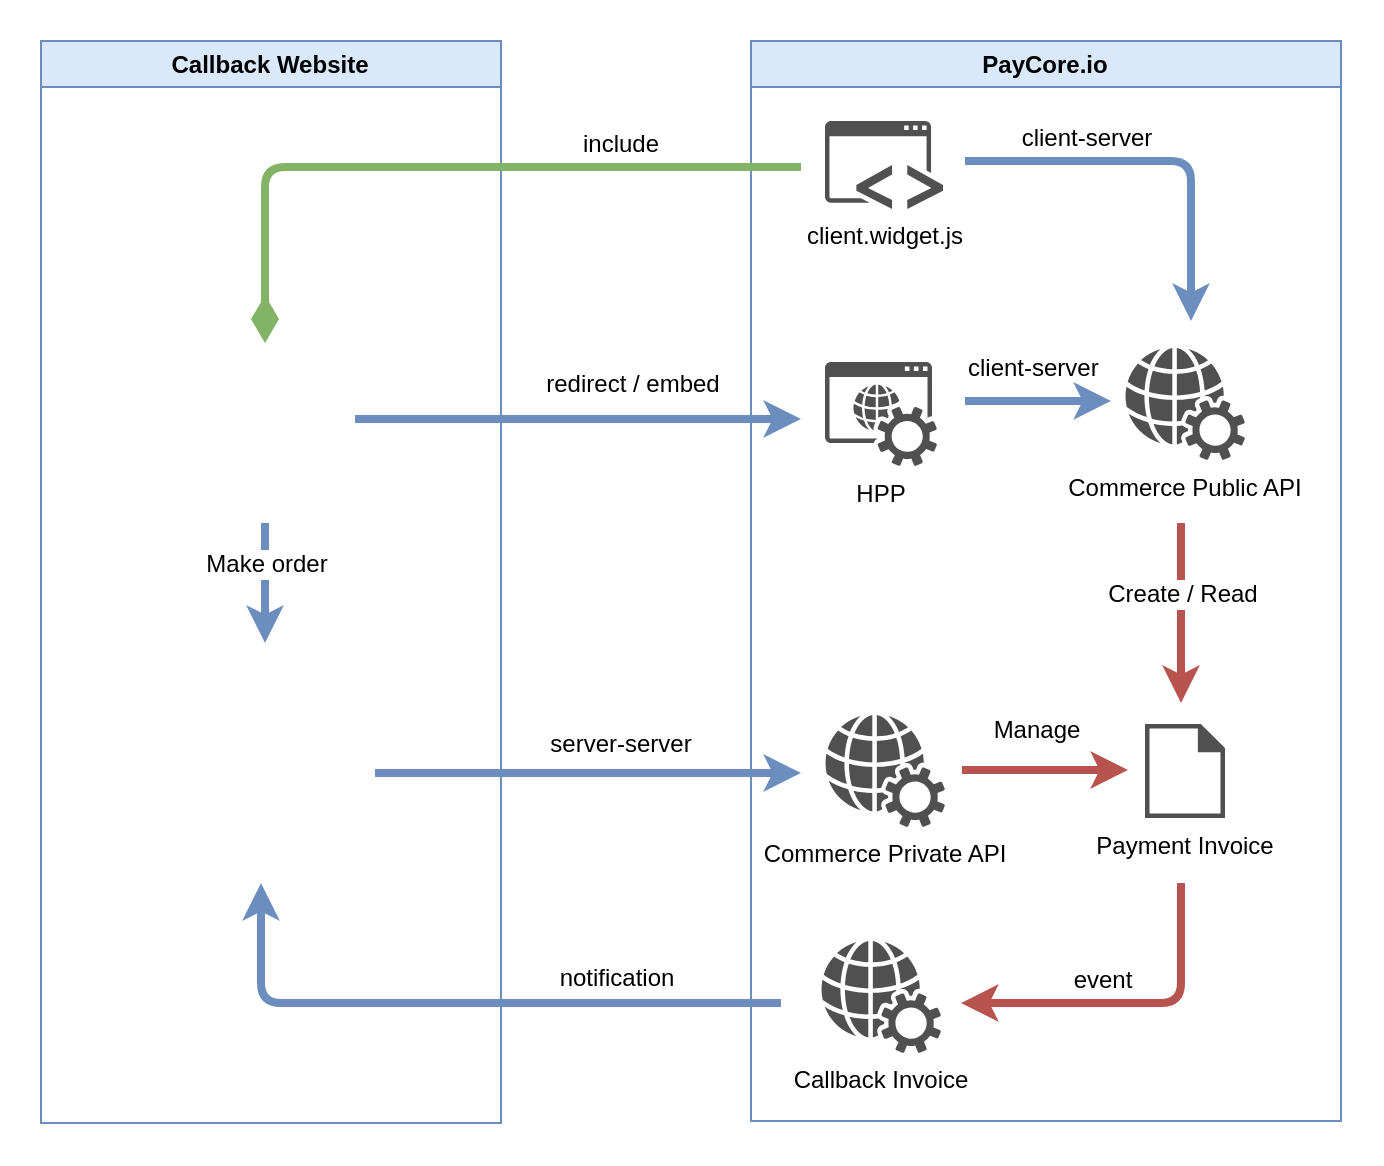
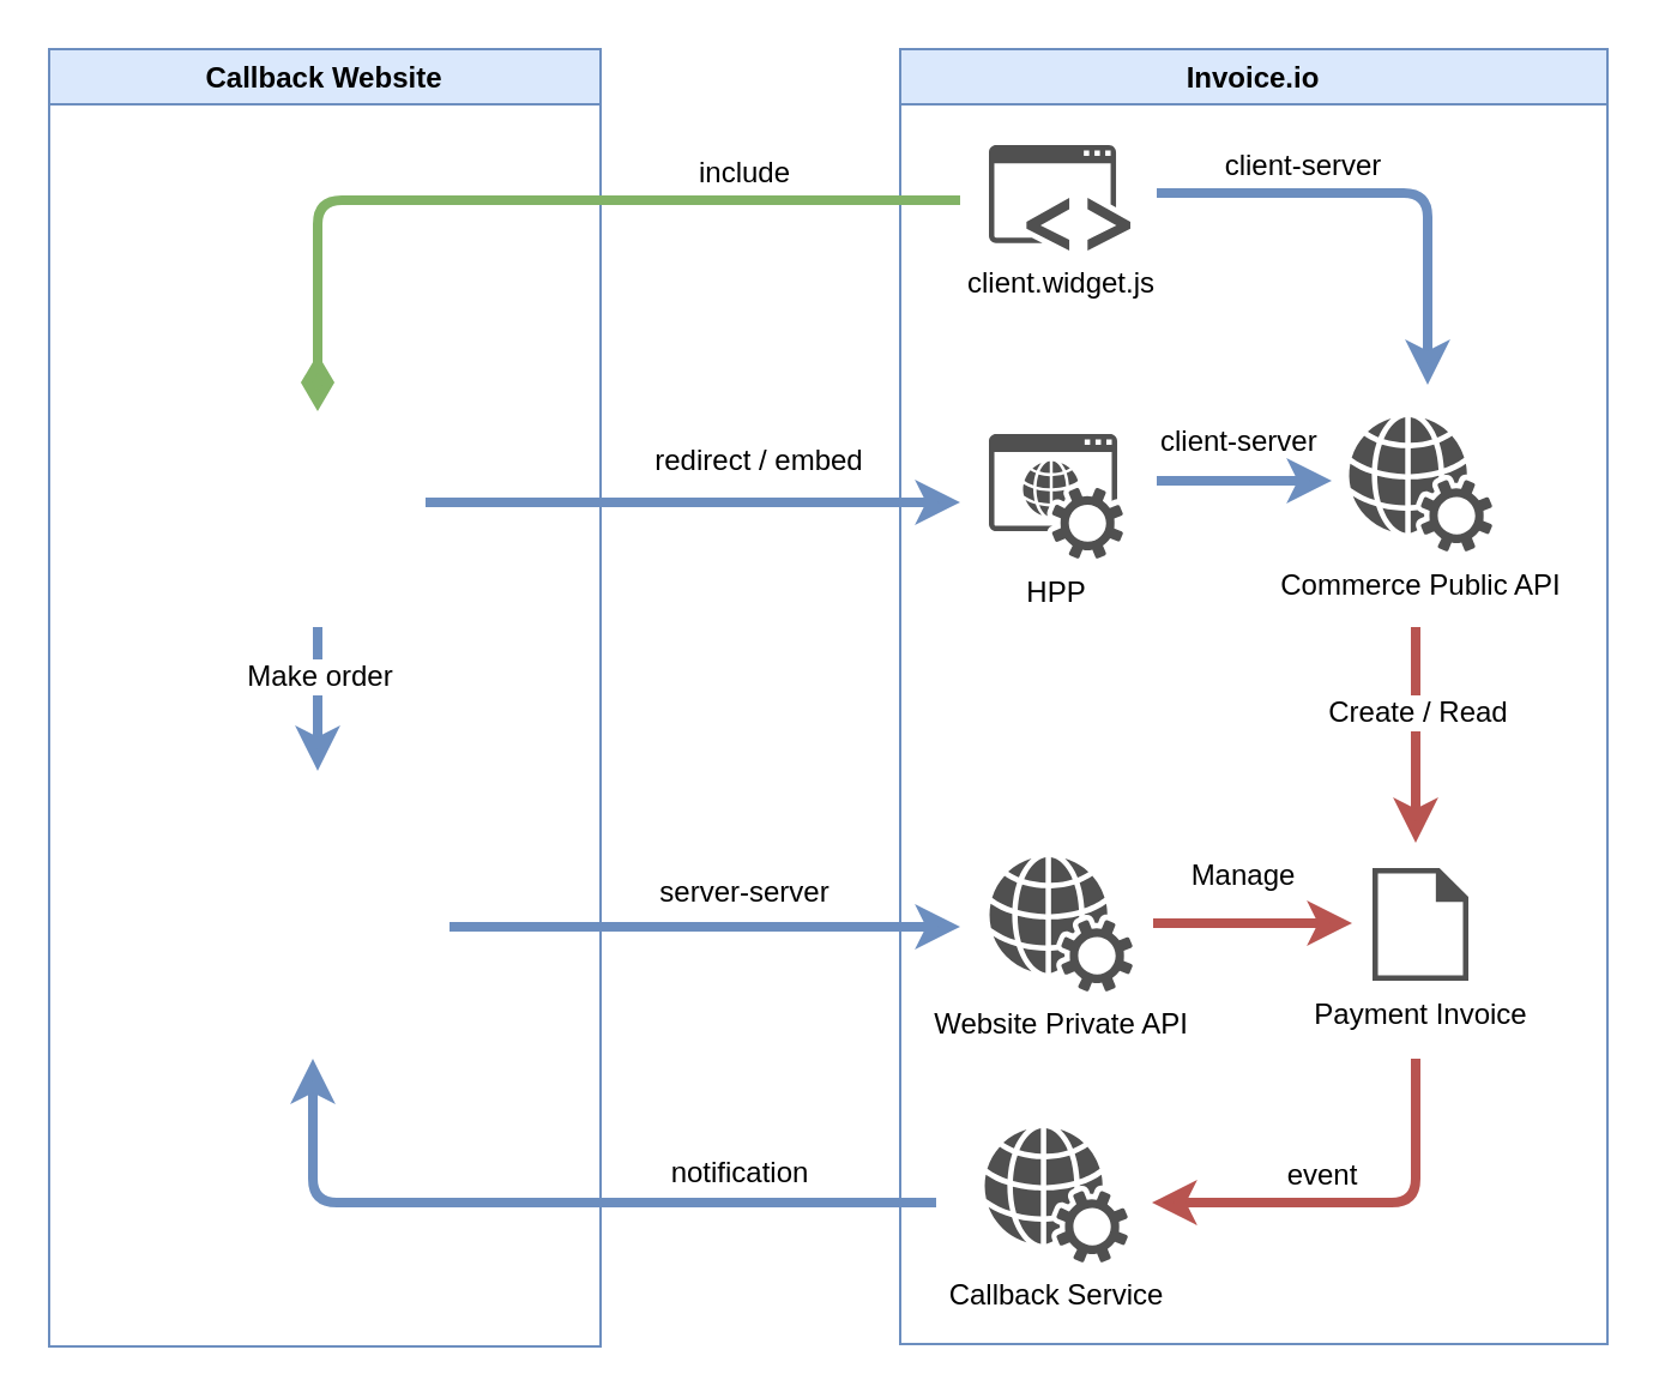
  <mxCell id="0" />
  <mxCell id="1" parent="0" />
- <mxCell id="2" value="PayCore.io" style="swimlane;fillColor=#dae8fc;strokeColor=#6c8ebf;" vertex="1" parent="1"><mxGeometry x="375" y="20" width="295" height="540" as="geometry" /></mxCell>
+ <mxCell id="2" value="Invoice.io" style="swimlane;fillColor=#dae8fc;strokeColor=#6c8ebf;" vertex="1" parent="1"><mxGeometry x="375" y="20" width="295" height="540" as="geometry" /></mxCell>
  <mxCell id="3" value="" style="endArrow=classic;html=1;strokeWidth=4;fillColor=#dae8fc;strokeColor=#6c8ebf;" edge="1" parent="2"><mxGeometry width="50" height="50" relative="1" as="geometry"><mxPoint x="107" y="60" as="sourcePoint" /><mxPoint x="220" y="140" as="targetPoint" /><Array as="points"><mxPoint x="220" y="60" /></Array></mxGeometry></mxCell>
  <mxCell id="4" value="client-server" style="text;html=1;resizable=0;points=[];align=center;verticalAlign=middle;labelBackgroundColor=#ffffff;" vertex="1" connectable="0" parent="3"><mxGeometry x="-0.176" relative="1" as="geometry"><mxPoint x="-20" y="-12" as="offset" /></mxGeometry></mxCell>
  <mxCell id="5" value="HPP&lt;br&gt;" style="pointerEvents=1;shadow=0;dashed=0;html=1;strokeColor=none;fillColor=#505050;labelPosition=center;verticalLabelPosition=bottom;verticalAlign=top;outlineConnect=0;align=center;shape=mxgraph.office.services.online_hosted_services;" vertex="1" parent="2"><mxGeometry x="37" y="160.5" width="56" height="52" as="geometry" /></mxCell>
  <mxCell id="6" value="Commerce Public API" style="pointerEvents=1;shadow=0;dashed=0;html=1;strokeColor=none;fillColor=#505050;labelPosition=center;verticalLabelPosition=bottom;verticalAlign=top;outlineConnect=0;align=center;shape=mxgraph.office.services.web_services;" vertex="1" parent="2"><mxGeometry x="187" y="153.5" width="60" height="56" as="geometry" /></mxCell>
  <mxCell id="7" value="Payment Invoice" style="pointerEvents=1;shadow=0;dashed=0;html=1;strokeColor=none;fillColor=#505050;labelPosition=center;verticalLabelPosition=bottom;verticalAlign=top;outlineConnect=0;align=center;shape=mxgraph.office.concepts.document_blank;" vertex="1" parent="2"><mxGeometry x="197" y="341.5" width="40" height="47" as="geometry" /></mxCell>
- <mxCell id="8" value="Commerce Private API" style="pointerEvents=1;shadow=0;dashed=0;html=1;strokeColor=none;fillColor=#505050;labelPosition=center;verticalLabelPosition=bottom;verticalAlign=top;outlineConnect=0;align=center;shape=mxgraph.office.services.web_services;" vertex="1" parent="2"><mxGeometry x="37" y="337" width="60" height="56" as="geometry" /></mxCell>
+ <mxCell id="8" value="Website Private API" style="pointerEvents=1;shadow=0;dashed=0;html=1;strokeColor=none;fillColor=#505050;labelPosition=center;verticalLabelPosition=bottom;verticalAlign=top;outlineConnect=0;align=center;shape=mxgraph.office.services.web_services;" vertex="1" parent="2"><mxGeometry x="37" y="337" width="60" height="56" as="geometry" /></mxCell>
  <mxCell id="9" value="client.widget.js" style="pointerEvents=1;shadow=0;dashed=0;html=1;strokeColor=none;fillColor=#505050;labelPosition=center;verticalLabelPosition=bottom;verticalAlign=top;outlineConnect=0;align=center;shape=mxgraph.office.concepts.application_hybrid;" vertex="1" parent="2"><mxGeometry x="37" y="40" width="59" height="44" as="geometry" /></mxCell>
  <mxCell id="10" value="" style="endArrow=classic;html=1;strokeWidth=4;fillColor=#dae8fc;strokeColor=#6c8ebf;" edge="1" parent="2"><mxGeometry width="50" height="50" relative="1" as="geometry"><mxPoint x="107" y="180" as="sourcePoint" /><mxPoint x="180" y="180" as="targetPoint" /></mxGeometry></mxCell>
  <mxCell id="11" value="&lt;span&gt;client-server&lt;/span&gt;" style="text;html=1;resizable=0;points=[];autosize=1;align=left;verticalAlign=top;spacingTop=-4;" vertex="1" parent="2"><mxGeometry x="107" y="153.5" width="80" height="20" as="geometry" /></mxCell>
- <mxCell id="12" value="Callback Invoice" style="pointerEvents=1;shadow=0;dashed=0;html=1;strokeColor=none;fillColor=#505050;labelPosition=center;verticalLabelPosition=bottom;verticalAlign=top;outlineConnect=0;align=center;shape=mxgraph.office.services.web_services;" vertex="1" parent="2"><mxGeometry x="35" y="450" width="60" height="56" as="geometry" /></mxCell>
+ <mxCell id="12" value="Callback Service" style="pointerEvents=1;shadow=0;dashed=0;html=1;strokeColor=none;fillColor=#505050;labelPosition=center;verticalLabelPosition=bottom;verticalAlign=top;outlineConnect=0;align=center;shape=mxgraph.office.services.web_services;" vertex="1" parent="2"><mxGeometry x="35" y="450" width="60" height="56" as="geometry" /></mxCell>
  <mxCell id="13" value="" style="endArrow=classic;html=1;strokeWidth=4;fillColor=#f8cecc;strokeColor=#b85450;" edge="1" parent="2"><mxGeometry width="50" height="50" relative="1" as="geometry"><mxPoint x="215" y="241" as="sourcePoint" /><mxPoint x="215" y="331" as="targetPoint" /></mxGeometry></mxCell>
  <mxCell id="14" value="Create / Read" style="text;html=1;resizable=0;points=[];align=center;verticalAlign=middle;labelBackgroundColor=#ffffff;" vertex="1" connectable="0" parent="13"><mxGeometry x="-0.311" y="6" relative="1" as="geometry"><mxPoint x="-6" y="4" as="offset" /></mxGeometry></mxCell>
  <mxCell id="15" value="" style="endArrow=classic;html=1;strokeWidth=4;fillColor=#dae8fc;strokeColor=#6c8ebf;" edge="1" parent="1"><mxGeometry width="50" height="50" relative="1" as="geometry"><mxPoint x="177" y="209" as="sourcePoint" /><mxPoint x="400" y="209" as="targetPoint" /></mxGeometry></mxCell>
  <mxCell id="16" value="redirect / embed" style="text;html=1;resizable=0;points=[];align=center;verticalAlign=middle;labelBackgroundColor=#ffffff;" vertex="1" connectable="0" parent="15"><mxGeometry x="0.2" y="4" relative="1" as="geometry"><mxPoint x="4" y="-14" as="offset" /></mxGeometry></mxCell>
  <mxCell id="17" value="" style="endArrow=classic;html=1;strokeWidth=4;fillColor=#dae8fc;strokeColor=#6c8ebf;" edge="1" parent="1"><mxGeometry width="50" height="50" relative="1" as="geometry"><mxPoint x="187" y="386" as="sourcePoint" /><mxPoint x="400" y="386" as="targetPoint" /></mxGeometry></mxCell>
  <mxCell id="18" value="server-server" style="text;html=1;resizable=0;points=[];align=center;verticalAlign=middle;labelBackgroundColor=#ffffff;" vertex="1" connectable="0" parent="17"><mxGeometry x="0.178" y="3" relative="1" as="geometry"><mxPoint x="-3" y="-12" as="offset" /></mxGeometry></mxCell>
  <mxCell id="19" value="Callback Website" style="swimlane;fillColor=#dae8fc;strokeColor=#6c8ebf;" vertex="1" parent="1"><mxGeometry x="20" y="20" width="230" height="541" as="geometry" /></mxCell>
  <mxCell id="20" value="" style="endArrow=classic;html=1;strokeWidth=4;fillColor=#dae8fc;strokeColor=#6c8ebf;" edge="1" parent="19"><mxGeometry width="50" height="50" relative="1" as="geometry"><mxPoint x="112" y="241" as="sourcePoint" /><mxPoint x="112" y="301" as="targetPoint" /></mxGeometry></mxCell>
  <mxCell id="21" value="Make order" style="text;html=1;resizable=0;points=[];align=center;verticalAlign=middle;labelBackgroundColor=#ffffff;" vertex="1" connectable="0" parent="20"><mxGeometry x="-0.433" relative="1" as="geometry"><mxPoint y="3" as="offset" /></mxGeometry></mxCell>
  <mxCell id="22" value="" style="endArrow=diamondThin;html=1;strokeWidth=4;fillColor=#d5e8d4;strokeColor=#82b366;endFill=1;endSize=12;" edge="1" parent="1"><mxGeometry width="50" height="50" relative="1" as="geometry"><mxPoint x="400" y="83" as="sourcePoint" /><mxPoint x="132" y="171" as="targetPoint" /><Array as="points"><mxPoint x="132" y="83" /></Array></mxGeometry></mxCell>
  <mxCell id="23" value="include" style="text;html=1;resizable=0;points=[];align=center;verticalAlign=middle;labelBackgroundColor=#ffffff;" vertex="1" connectable="0" parent="22"><mxGeometry x="-0.158" y="1" relative="1" as="geometry"><mxPoint x="59" y="-13" as="offset" /></mxGeometry></mxCell>
  <mxCell id="24" value="" style="endArrow=classic;html=1;strokeWidth=4;fillColor=#f8cecc;strokeColor=#b85450;" edge="1" parent="1"><mxGeometry width="50" height="50" relative="1" as="geometry"><mxPoint x="480.5" y="384.5" as="sourcePoint" /><mxPoint x="563.5" y="384.5" as="targetPoint" /></mxGeometry></mxCell>
  <mxCell id="25" value="Manage" style="text;html=1;resizable=0;points=[];align=center;verticalAlign=middle;labelBackgroundColor=#ffffff;" vertex="1" connectable="0" parent="24"><mxGeometry x="-0.4" relative="1" as="geometry"><mxPoint x="12" y="-20" as="offset" /></mxGeometry></mxCell>
  <mxCell id="26" value="" style="endArrow=classic;html=1;strokeWidth=4;fillColor=#dae8fc;strokeColor=#6c8ebf;" edge="1" parent="1"><mxGeometry width="50" height="50" relative="1" as="geometry"><mxPoint x="390" y="501" as="sourcePoint" /><mxPoint x="130" y="441" as="targetPoint" /><Array as="points"><mxPoint x="130" y="501" /></Array></mxGeometry></mxCell>
  <mxCell id="27" value="notification" style="text;html=1;resizable=0;points=[];align=center;verticalAlign=middle;labelBackgroundColor=#ffffff;" vertex="1" connectable="0" parent="26"><mxGeometry x="0.178" y="3" relative="1" as="geometry"><mxPoint x="105" y="-16" as="offset" /></mxGeometry></mxCell>
  <mxCell id="28" value="" style="endArrow=classic;html=1;strokeWidth=4;fillColor=#f8cecc;strokeColor=#b85450;" edge="1" parent="1"><mxGeometry width="50" height="50" relative="1" as="geometry"><mxPoint x="590" y="441" as="sourcePoint" /><mxPoint x="480" y="501" as="targetPoint" /><Array as="points"><mxPoint x="590" y="501" /></Array></mxGeometry></mxCell>
  <mxCell id="29" value="event" style="text;html=1;resizable=0;points=[];align=center;verticalAlign=middle;labelBackgroundColor=#ffffff;" vertex="1" connectable="0" parent="28"><mxGeometry x="0.2" y="-4" relative="1" as="geometry"><mxPoint x="2" y="-8" as="offset" /></mxGeometry></mxCell>
